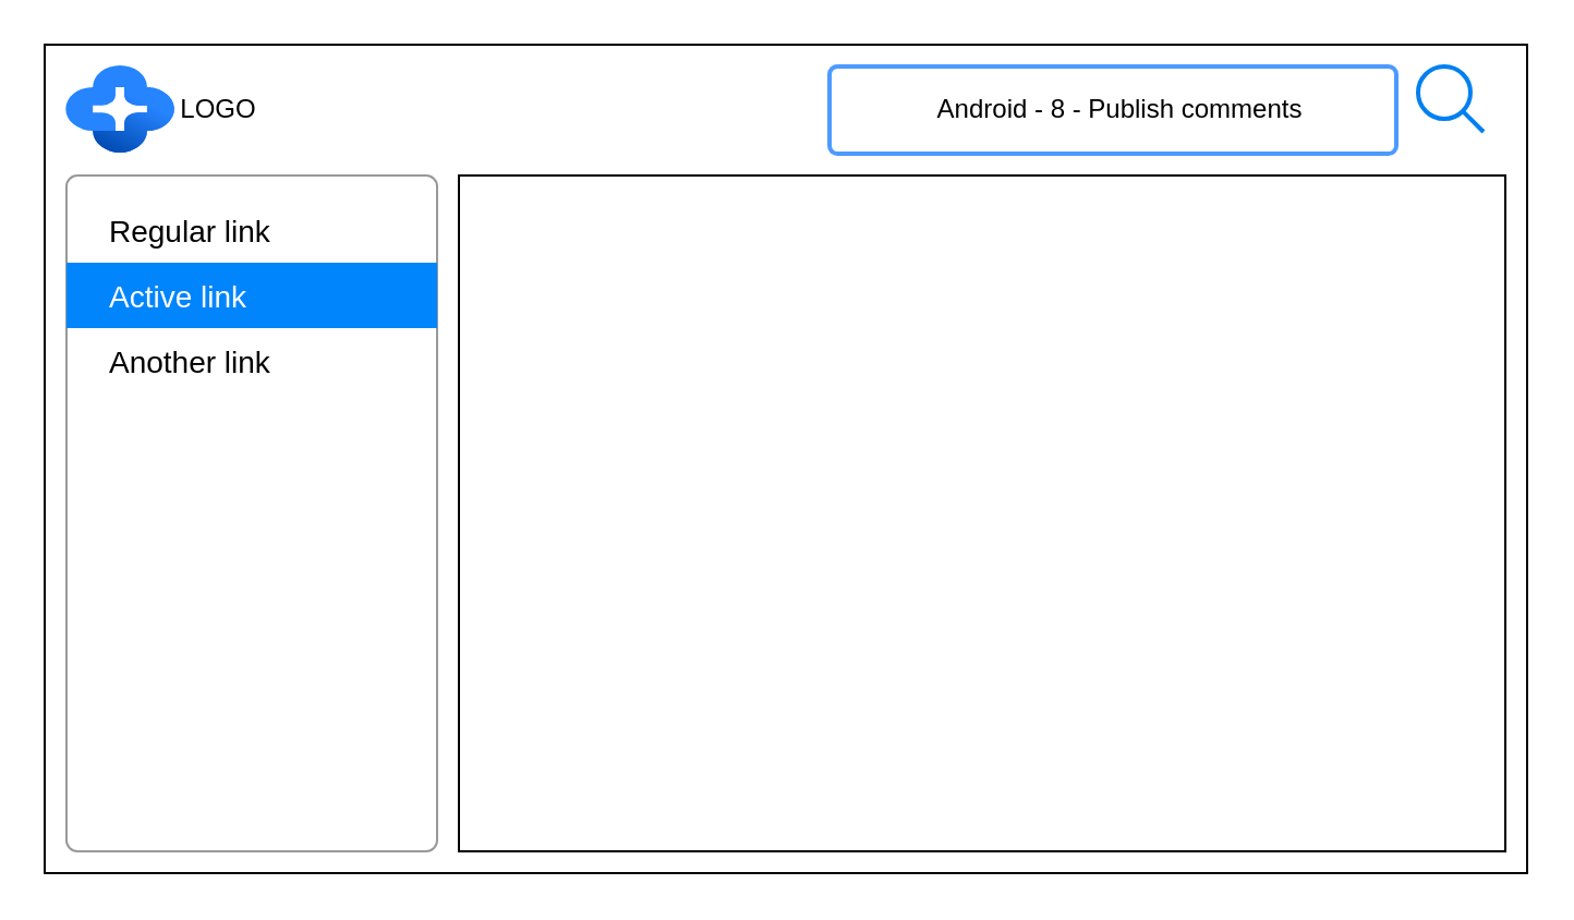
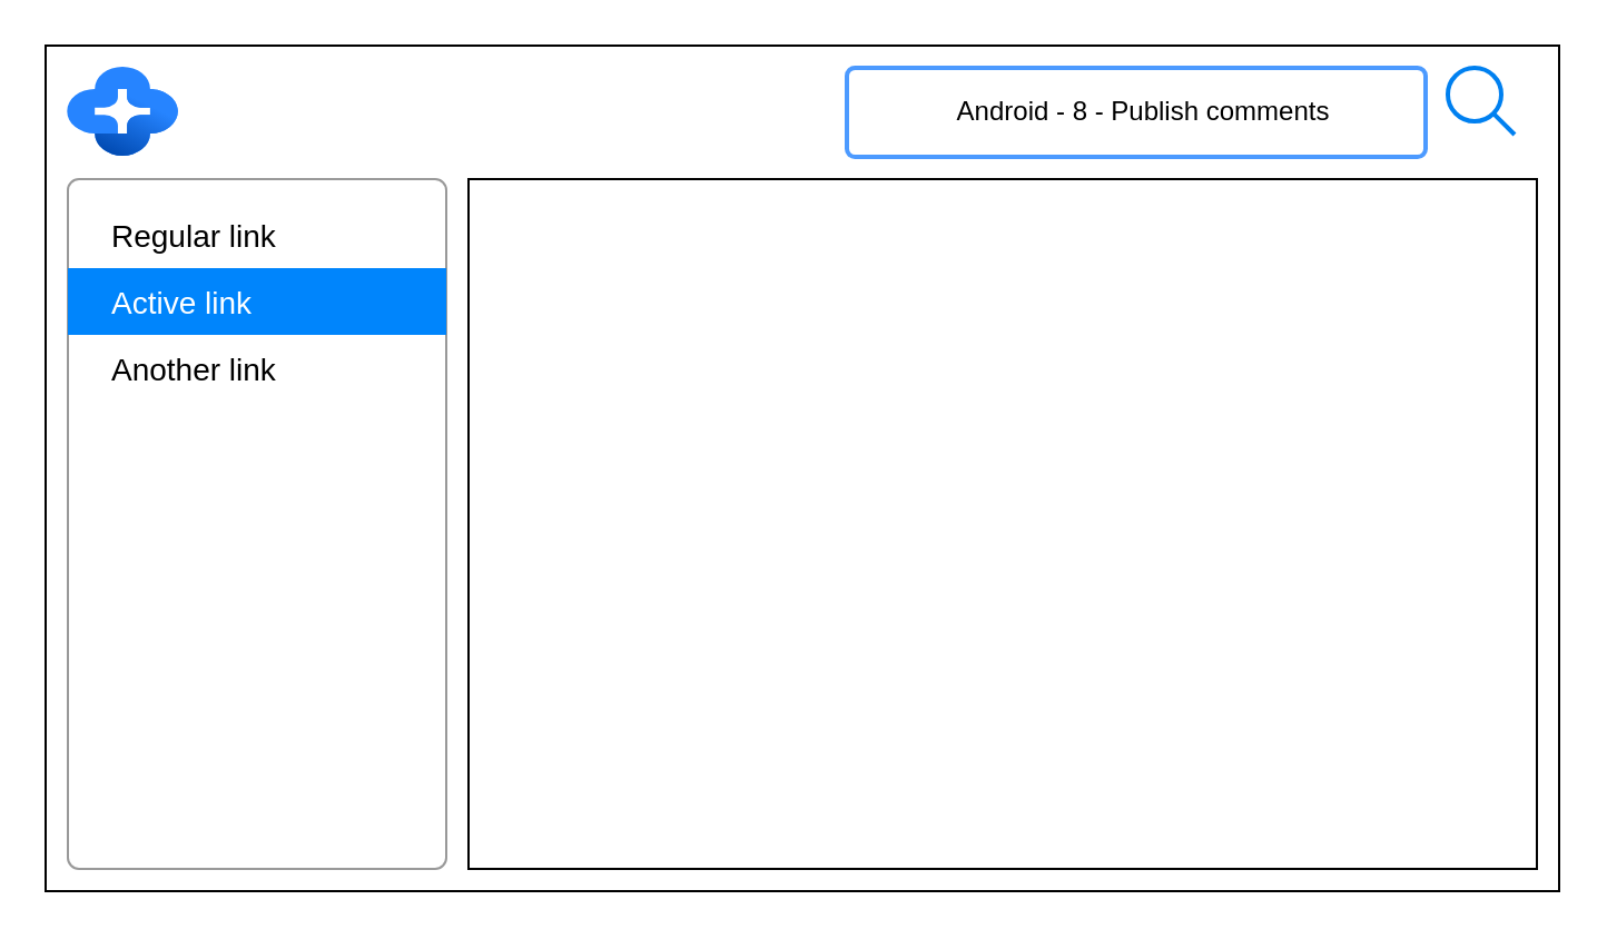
  <mxCell id="0" />
  <mxCell id="1" parent="0" />
  <mxCell id="2" value="" style="verticalLabelPosition=bottom;verticalAlign=top;html=1;shape=mxgraph.basic.rect;fillColor2=none;strokeWidth=1;size=20;indent=5;" vertex="1" parent="1"><mxGeometry x="20" y="20" width="680" height="380" as="geometry" /></mxCell>
  <mxCell id="3" value="" style="image;image=img/lib/atlassian/Clover_Logo.svg;" vertex="1" parent="1"><mxGeometry x="30" y="30" width="50" height="40" as="geometry" /></mxCell>
  <mxCell id="4" value="" style="html=1;verticalLabelPosition=bottom;align=center;labelBackgroundColor=#ffffff;verticalAlign=top;strokeWidth=2;strokeColor=#0080F0;shadow=0;dashed=0;shape=mxgraph.ios7.icons.looking_glass;" vertex="1" parent="1"><mxGeometry x="650" y="30" width="30" height="30" as="geometry" /></mxCell>
  <mxCell id="5" value="Android - 8 - Publish comments" style="rounded=1;arcSize=9;fillColor=#ffffff;strokeColor=#4C9AFF;html=1;strokeWidth=2;spacingLeft=5" vertex="1" parent="1"><mxGeometry x="380" y="30" width="260" height="40" as="geometry" /></mxCell>
  <mxCell id="6" value="" style="html=1;shadow=0;dashed=0;shape=mxgraph.bootstrap.rrect;rSize=5;fillColor=#ffffff;strokeColor=#999999;" vertex="1" parent="1"><mxGeometry x="30" y="80" width="170" height="310" as="geometry" /></mxCell>
  <mxCell id="7" value="Regular link" style="fillColor=none;strokeColor=none;align=left;spacing=20;fontSize=14;" vertex="1" parent="6"><mxGeometry width="170" height="30" relative="1" as="geometry"><mxPoint y="10" as="offset" /></mxGeometry></mxCell>
  <mxCell id="8" value="Active link" style="fillColor=#0085FC;strokeColor=none;fontColor=#ffffff;align=left;spacing=20;fontSize=14;" vertex="1" parent="6"><mxGeometry width="170" height="30" relative="1" as="geometry"><mxPoint y="40" as="offset" /></mxGeometry></mxCell>
  <mxCell id="9" value="Another link" style="fillColor=none;strokeColor=none;align=left;spacing=20;fontSize=14;" vertex="1" parent="6"><mxGeometry width="170" height="30" relative="1" as="geometry"><mxPoint y="70" as="offset" /></mxGeometry></mxCell>
- <mxCell id="10" value="LOGO" style="text;html=1;strokeColor=none;fillColor=none;align=center;verticalAlign=middle;whiteSpace=wrap;rounded=0;" vertex="1" parent="1"><mxGeometry x="80" y="40" width="40" height="20" as="geometry" /></mxCell>
  <mxCell id="11" value="" style="rounded=0;whiteSpace=wrap;html=1;" vertex="1" parent="1"><mxGeometry x="210" y="80" width="480" height="310" as="geometry" /></mxCell>
